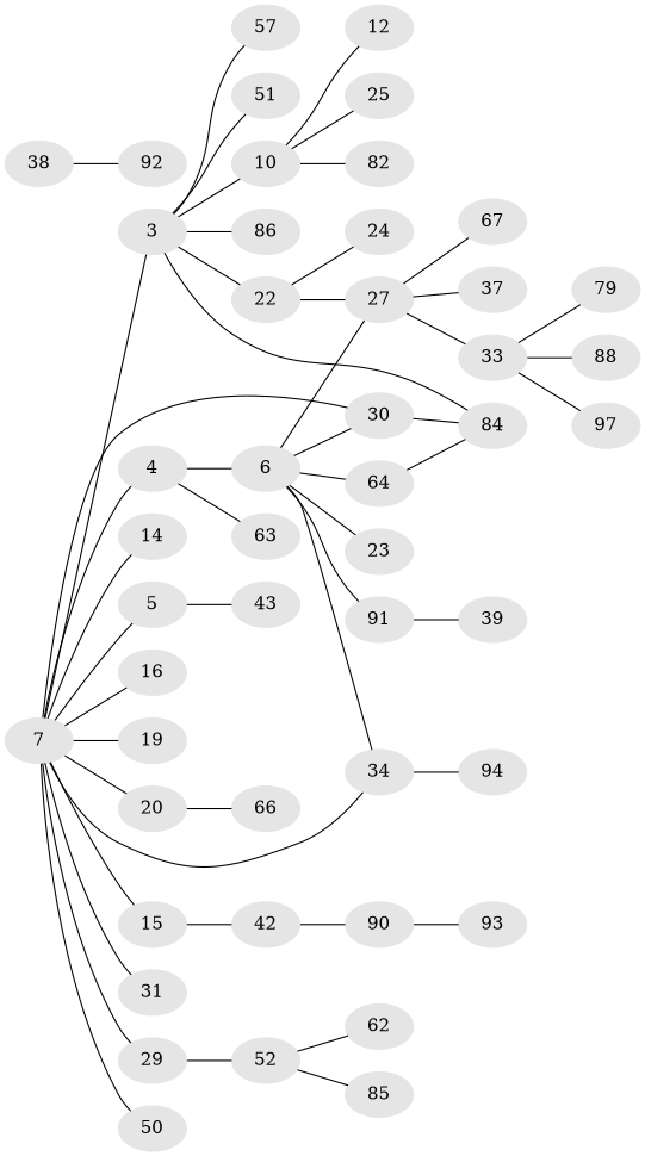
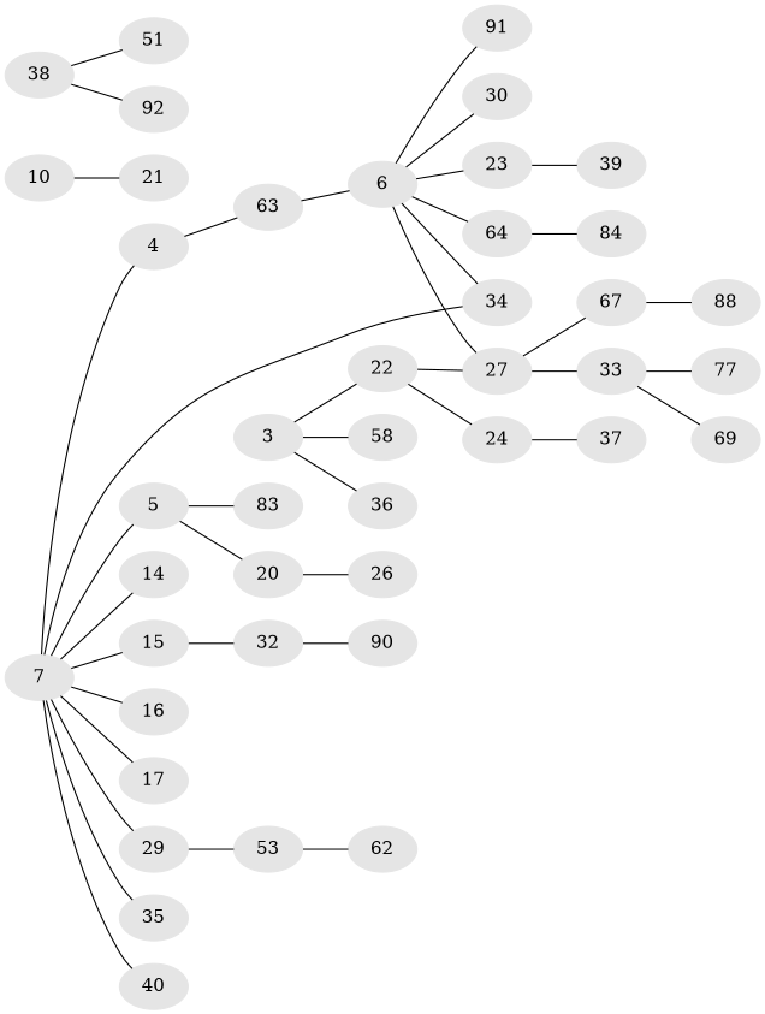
  graph {
    rankdir=LR
    node [color=gray90 style=filled]
    n1 [label=7 super="+7+2"]
    3 [super="+9+11+54"]
    4 [super="+19"]
    5 [super="+70"]
    14 [super="+71"]
    15 [super="+18"]
    16
-   17 [super="+36" label=19]
+   17 [super="+36"]
    20
    29
    30
-   31 [super="+73"]
+   31 [super="+73" label=35]
    34 [super="+37+78"]
-   40 [super="+58" label=50]
+   40 [super="+58"]
    10 [super="+52"]
    22 [super="+99"]
-   57
+   57 [label=58]
    n18 [label=51]
    84
-   86
+   86 [label=36]
    6 [super="+65+43+8"]
    63 [super="+76"]
-   83 [label=43]
-   32 [super="+42+44+48" label=42]
-   26 [label=66]
-   53 [super="+61+60" label=52]
-   94
-   12
-   25 [super="+59"]
-   82
+   83
+   32 [super="+42+44+48"]
+   26
+   53 [super="+61+60"]
+   25 [super="+59" label=21]
    27
    24 [super="+77"]
    23 [super="+49"]
    64
    91
    n36 [label=39]
    33 [super="+68+47+41"]
    67
    90
    n40 [label=37]
    38 [super="+39"]
    92 [super="+95"]
-   69 [label=79]
+   69
    88
-   97
+   97 [label=77]
    62 [super="+66"]
-   85
-   93
-   n1 -- 3
    n1 -- 4
    n1 -- 5
    n1 -- 14
    n1 -- 15
    n1 -- 16
    n1 -- 17
-   n1 -- 20
+   5 -- 20
    n1 -- 29
-   n1 -- 30
    n1 -- 31
    n1 -- 34
    n1 -- 40
-   3 -- 10
    3 -- 22
    3 -- 57
-   3 -- n18
-   3 -- 84
+   38 -- n18
    3 -- 86
-   4 -- 6
+   63 -- 6
    4 -- 63
    5 -- 83
    15 -- 32
    20 -- 26
    29 -- 53
-   30 -- 84
-   34 -- 94
-   10 -- 12
    10 -- 25
-   10 -- 82
    22 -- 27
    22 -- 24
    6 -- 30 [weight=2]
    6 -- 34
    6 -- 27
    6 -- 23
    6 -- 64
    6 -- 91
    32 -- 90
    53 -- 62
-   53 -- 85
    27 -- 33
    27 -- 67
-   27 -- n40
-   91 -- n36
+   24 -- n40
+   23 -- n36
    64 -- 84
    33 -- 69
-   33 -- 88
+   67 -- 88
    33 -- 97
-   90 -- 93
    38 -- 92
  }
